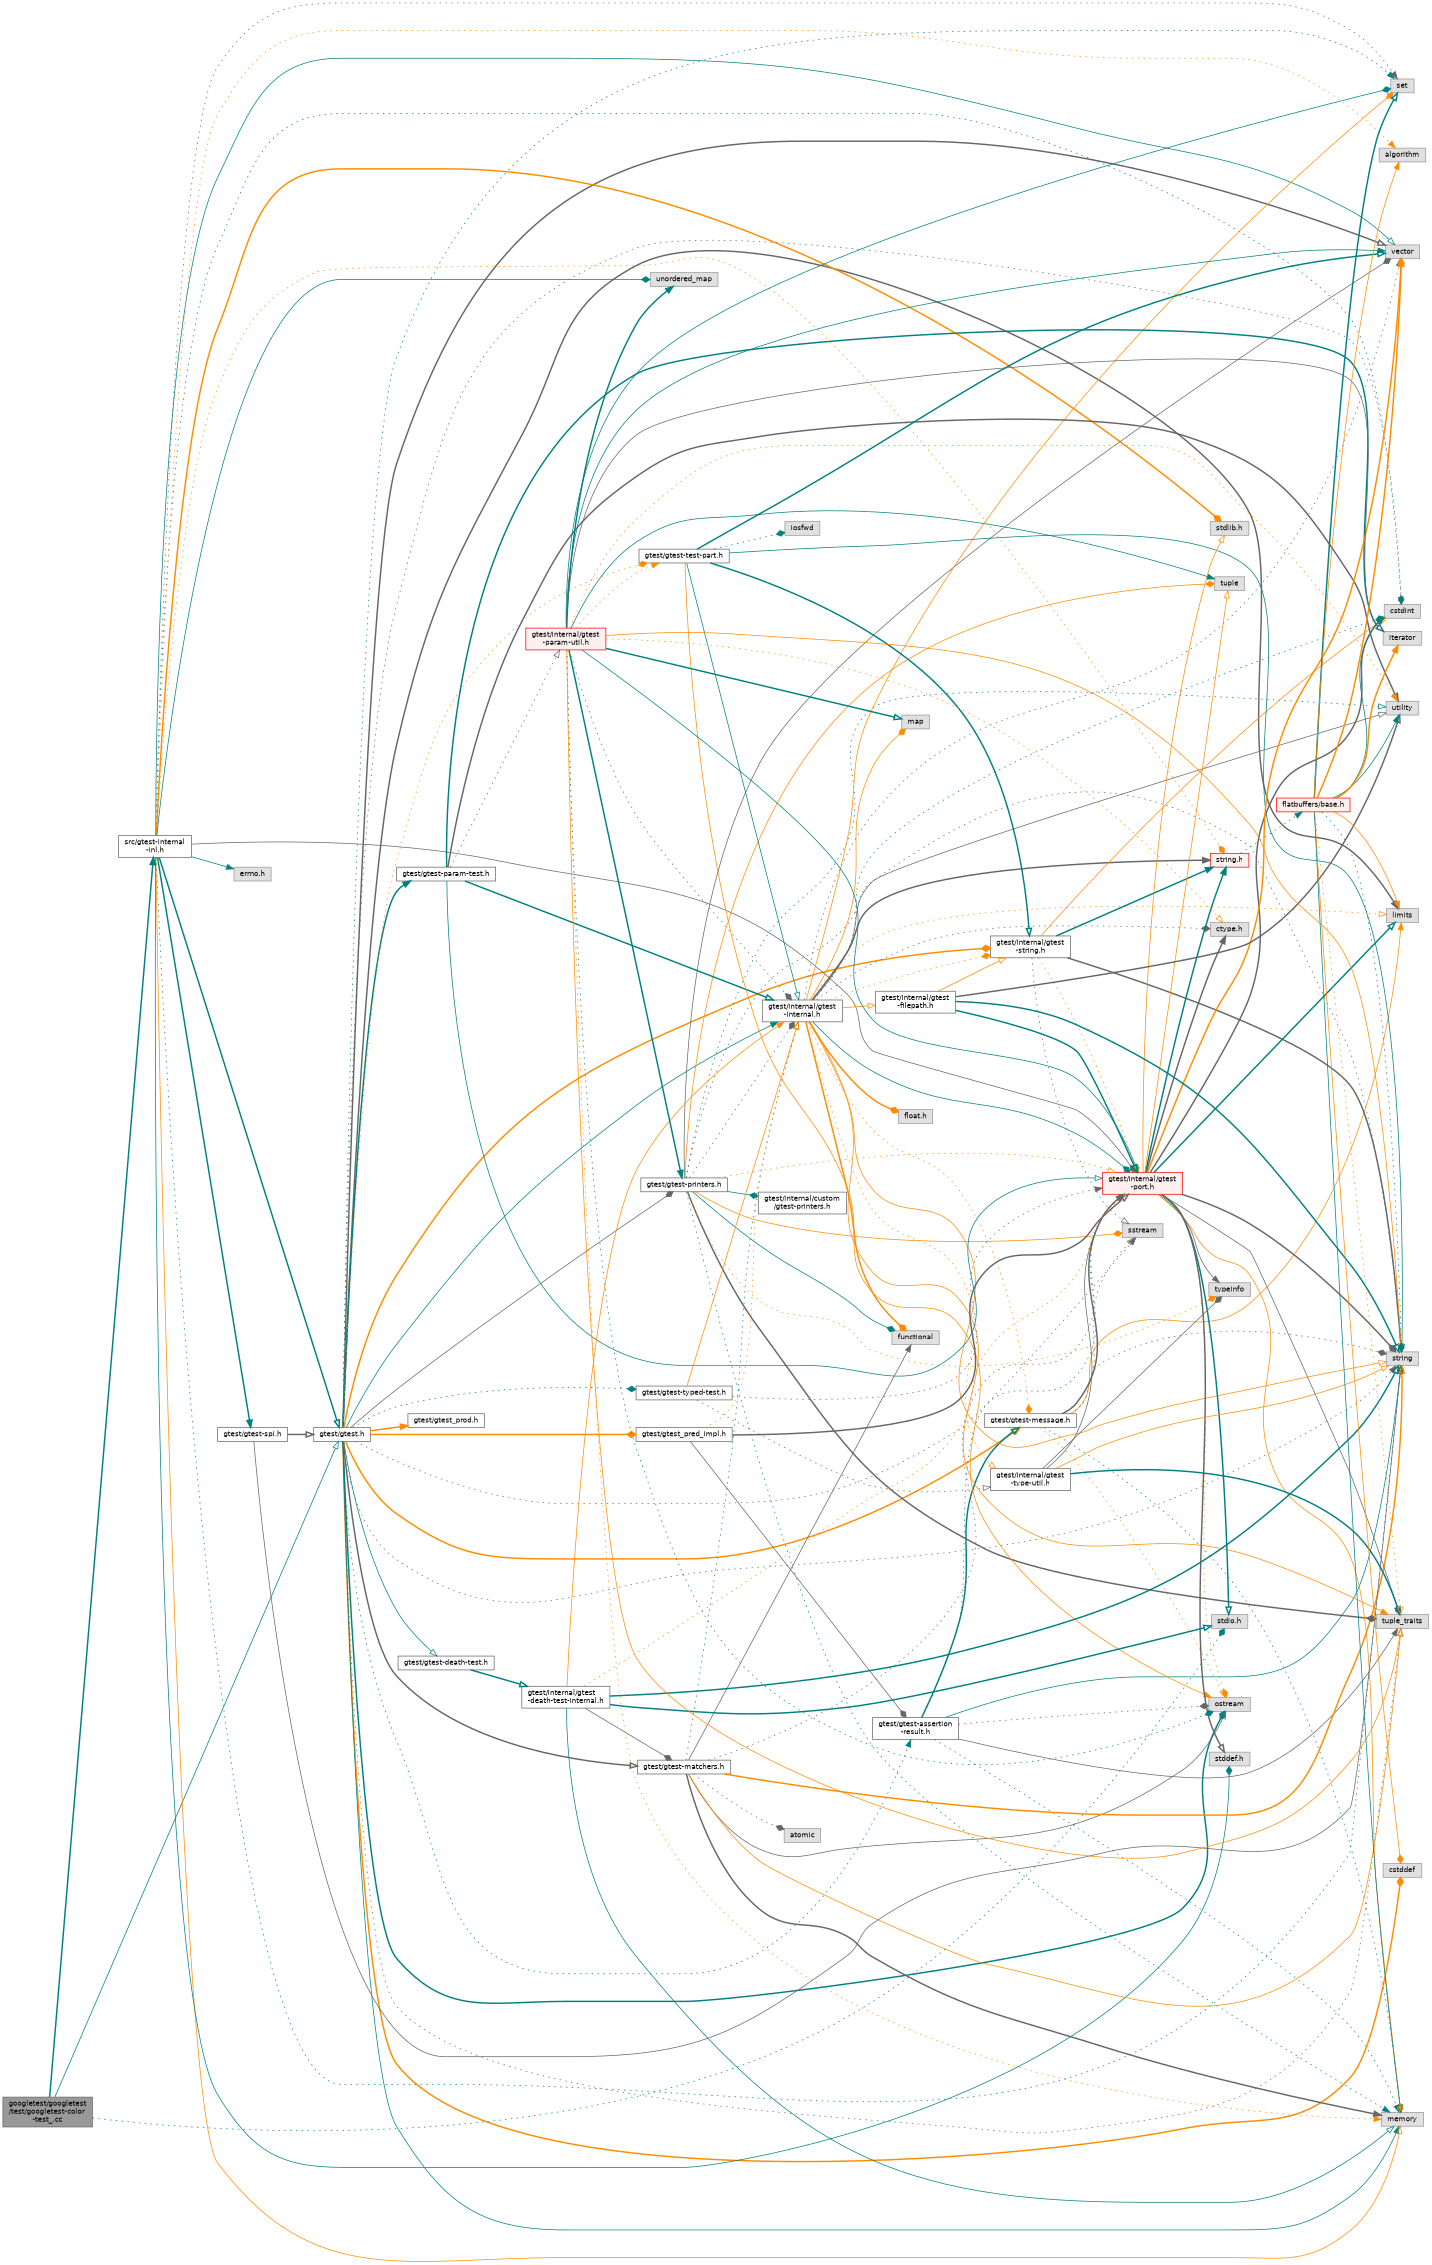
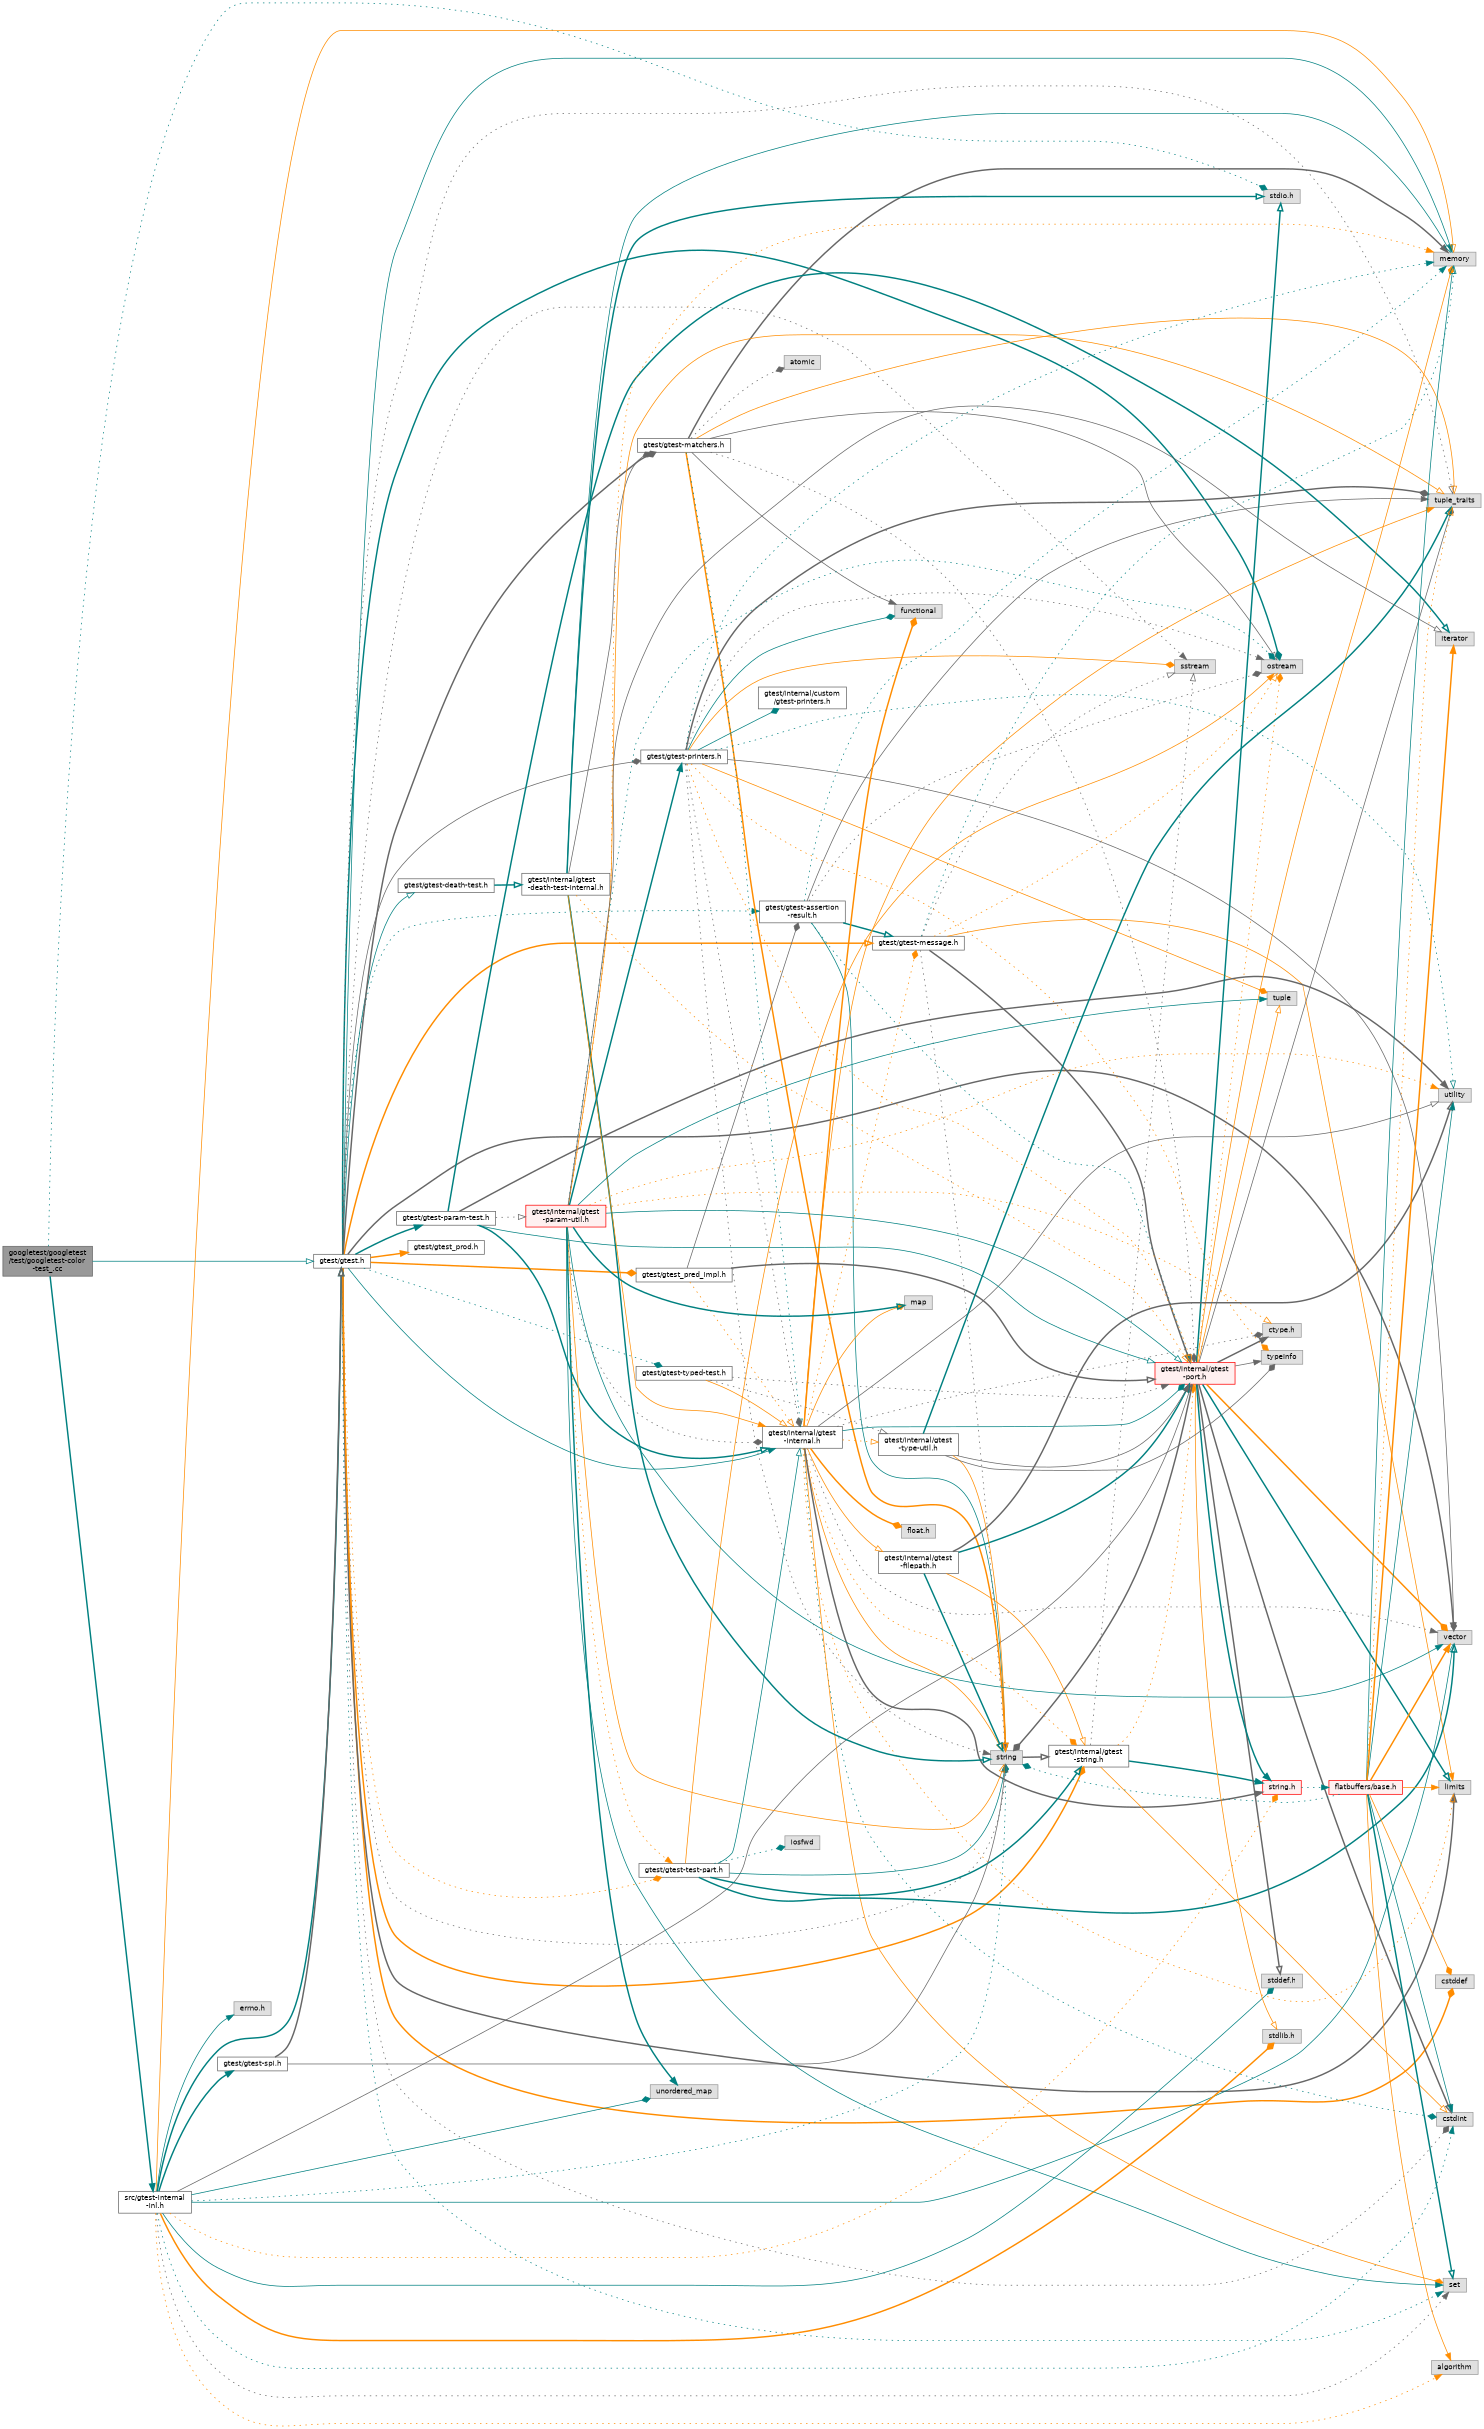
  digraph {
    rankdir=LR
    node [color=grey60 fillcolor="#E0E0E0" fontname=Helvetica fontsize=10 shape=box style=filled]
    edge [arrowhead=onormal color=teal fontname=Helvetica fontsize=10 labelfontname=Helvetica labelfontsize=10 style=solid]
    n1 [color=gray40 fillcolor=grey60 fontcolor=black height=0.2 label="googletest/googletest\l/test/googletest-color\l-test_.cc" width=0.4]
    n2 [height=0.2 label="stdio.h" width=0.4]
    n3 [color=grey40 fillcolor=white height=0.2 label="gtest/gtest.h" width=0.4]
    n4 [color=grey40 fillcolor=white height=0.2 label="src/gtest-internal\l-inl.h" width=0.4]
    n5 [height=0.2 label=cstddef width=0.4]
    n6 [height=0.2 label=cstdint width=0.4]
    n7 [height=0.2 label=limits width=0.4]
    n8 [height=0.2 label=memory width=0.4]
    n9 [height=0.2 label=ostream width=0.4]
    n10 [height=0.2 label=set width=0.4]
    n11 [height=0.2 label=sstream width=0.4]
    n12 [height=0.2 label=string width=0.4]
    n13 [height=0.2 label=tuple_traits width=0.4]
    n14 [height=0.2 label=vector width=0.4]
    n15 [color=grey40 fillcolor=white height=0.2 label="gtest/gtest-assertion\l-result.h" width=0.4]
    n16 [color=grey40 fillcolor=white height=0.2 label="gtest/gtest-message.h" width=0.4]
    n17 [color=grey40 fillcolor=white height=0.2 label="gtest/gtest-death-test.h" width=0.4]
    n18 [color=grey40 fillcolor=white height=0.2 label="gtest/gtest-matchers.h" width=0.4]
    n19 [color=grey40 fillcolor=white height=0.2 label="gtest/gtest-printers.h" width=0.4]
    n20 [color=grey40 fillcolor=white height=0.2 label="gtest/internal/gtest\l-internal.h" width=0.4]
    n21 [color=grey40 fillcolor=white height=0.2 label="gtest/internal/gtest\l-string.h" width=0.4]
    n22 [color=grey40 fillcolor=white height=0.2 label="gtest/gtest-param-test.h" width=0.4]
    n23 [color=grey40 fillcolor=white height=0.2 label="gtest/gtest-test-part.h" width=0.4]
    n24 [color=grey40 fillcolor=white height=0.2 label="gtest/gtest-typed-test.h" width=0.4]
    n25 [color=grey40 fillcolor=white height=0.2 label="gtest/gtest_pred_impl.h" width=0.4]
    n26 [color=grey40 fillcolor=white height=0.2 label="gtest/gtest_prod.h" width=0.4]
    n27 [color=red fillcolor="#FFF0F0" height=0.2 label="gtest/internal/gtest\l-port.h" width=0.4]
    n28 [height=0.2 label="stddef.h" width=0.4]
    n29 [height=0.2 label="stdlib.h" width=0.4]
    n30 [color=red fillcolor="#FFF0F0" height=0.2 label="string.h" width=0.4]
    n31 [height=0.2 label=algorithm width=0.4]
    n32 [height=0.2 label=unordered_map width=0.4]
    n33 [height=0.2 label="errno.h" width=0.4]
    n34 [color=grey40 fillcolor=white height=0.2 label="gtest/gtest-spi.h" width=0.4]
    n35 [color=grey40 fillcolor=white height=0.2 label="gtest/internal/gtest\l-death-test-internal.h" width=0.4]
    n36 [height=0.2 label=atomic width=0.4]
    n37 [height=0.2 label=functional width=0.4]
    n38 [height=0.2 label=tuple width=0.4]
    n39 [height=0.2 label=typeinfo width=0.4]
    n40 [height=0.2 label=utility width=0.4]
    n41 [color=grey40 fillcolor=white height=0.2 label="gtest/internal/custom\l/gtest-printers.h" width=0.4]
    n42 [height=0.2 label="ctype.h" width=0.4]
    n43 [height=0.2 label="float.h" width=0.4]
    n44 [height=0.2 label=map width=0.4]
    n45 [color=grey40 fillcolor=white height=0.2 label="gtest/internal/gtest\l-filepath.h" width=0.4]
    n46 [color=grey40 fillcolor=white height=0.2 label="gtest/internal/gtest\l-type-util.h" width=0.4]
    n47 [height=0.2 label=iterator width=0.4]
    n48 [color=red fillcolor="#FFF0F0" height=0.2 label="gtest/internal/gtest\l-param-util.h" width=0.4]
    n49 [height=0.2 label=iosfwd width=0.4]
    n50 [color=red fillcolor="#FFF0F0" height=0.2 label="flatbuffers/base.h" width=0.4]
    n1 -> n2 [arrowhead=diamond style=dotted]
    n1 -> n3
    n1 -> n4 [arrowhead=normal style=bold]
    n3 -> n5 [arrowhead=diamond color=darkorange style=bold]
    n3 -> n6 [arrowhead=diamond color=gray40 style=dotted]
    n3 -> n7 [arrowhead=normal color=gray40 style=bold]
    n3 -> n8 [arrowhead=normal]
    n3 -> n9 [arrowhead=diamond style=bold]
    n3 -> n10 [arrowhead=normal style=dotted]
    n3 -> n11 [arrowhead=normal color=gray40 style=dotted]
    n3 -> n12 [arrowhead=normal color=gray40 style=dotted]
    n3 -> n13 [color=gray40 style=dotted]
    n3 -> n14 [color=gray40 style=bold]
    n3 -> n15 [arrowhead=normal style=dotted]
    n3 -> n16 [color=darkorange style=bold]
    n3 -> n17
-   n3 -> n18 [color=gray40 style=bold]
+   n3 -> n18 [arrowhead=diamond color=gray40 style=bold]
    n3 -> n19 [arrowhead=diamond color=gray40]
    n3 -> n20 [arrowhead=normal]
    n3 -> n21 [arrowhead=diamond color=darkorange style=bold]
    n3 -> n22 [arrowhead=normal style=bold]
    n3 -> n23 [arrowhead=diamond color=darkorange style=dotted]
    n3 -> n24 [arrowhead=diamond style=dotted]
    n3 -> n25 [arrowhead=diamond color=darkorange style=bold]
    n3 -> n26 [arrowhead=normal color=darkorange style=bold]
    n4 -> n3 [style=bold]
    n4 -> n6 [arrowhead=normal style=dotted]
    n4 -> n8 [color=darkorange]
    n4 -> n10 [arrowhead=normal color=gray40 style=dotted]
    n4 -> n12 [arrowhead=diamond style=dotted]
    n4 -> n14
    n4 -> n27 [arrowhead=diamond color=gray40]
    n4 -> n28 [arrowhead=diamond]
    n4 -> n29 [arrowhead=diamond color=darkorange style=bold]
    n4 -> n30 [arrowhead=diamond color=darkorange style=dotted]
    n4 -> n31 [arrowhead=normal color=darkorange style=dotted]
    n4 -> n32 [arrowhead=diamond]
    n4 -> n33 [arrowhead=normal]
    n4 -> n34 [arrowhead=normal style=bold]
    n15 -> n8 [arrowhead=normal style=dotted]
    n15 -> n9 [arrowhead=diamond color=gray40 style=dotted]
    n15 -> n12
    n15 -> n13 [arrowhead=normal color=gray40]
    n15 -> n16 [style=bold]
    n15 -> n27 [arrowhead=normal style=dotted]
    n16 -> n7 [arrowhead=normal color=darkorange]
    n16 -> n8 [style=dotted]
    n16 -> n9 [color=darkorange style=dotted]
    n16 -> n11 [color=gray40 style=dotted]
    n16 -> n12 [arrowhead=diamond color=gray40 style=dotted]
    n16 -> n27 [color=gray40 style=bold]
    n17 -> n35 [style=bold]
    n18 -> n8 [arrowhead=normal color=gray40 style=bold]
    n18 -> n9 [color=gray40]
    n18 -> n12 [color=darkorange style=bold]
    n18 -> n13 [color=darkorange]
    n18 -> n20 [style=dotted]
    n18 -> n27 [arrowhead=diamond color=gray40 style=dotted]
    n18 -> n36 [arrowhead=diamond color=gray40 style=dotted]
    n18 -> n37 [arrowhead=normal color=gray40]
    n19 -> n8 [arrowhead=normal style=dotted]
+   n19 -> n9 [arrowhead=normal color=gray40 style=dotted]
    n19 -> n11 [arrowhead=diamond color=darkorange]
    n19 -> n12 [arrowhead=normal color=gray40 style=dotted]
    n19 -> n13 [arrowhead=diamond color=gray40 style=bold]
    n19 -> n14 [arrowhead=diamond color=gray40]
    n19 -> n20 [arrowhead=diamond color=gray40 style=dotted]
    n19 -> n27 [color=darkorange style=dotted]
    n19 -> n37 [arrowhead=diamond]
    n19 -> n38 [arrowhead=diamond color=darkorange]
    n19 -> n39 [arrowhead=diamond color=darkorange style=dotted]
    n19 -> n40 [style=dotted]
    n19 -> n41 [arrowhead=diamond]
    n20 -> n6 [arrowhead=diamond style=dotted]
    n20 -> n7 [color=darkorange style=dotted]
    n20 -> n10 [arrowhead=diamond color=darkorange]
    n20 -> n12 [color=darkorange]
    n20 -> n13 [arrowhead=normal color=darkorange]
    n20 -> n14 [arrowhead=normal color=gray40 style=dotted]
    n20 -> n16 [arrowhead=diamond color=darkorange style=dotted]
    n20 -> n21 [arrowhead=diamond color=darkorange style=dotted]
    n20 -> n27 [arrowhead=diamond]
    n20 -> n30 [arrowhead=normal color=gray40 style=bold]
    n20 -> n37 [arrowhead=diamond color=darkorange style=bold]
    n20 -> n40 [color=gray40]
    n20 -> n42 [arrowhead=diamond color=gray40 style=dotted]
    n20 -> n43 [arrowhead=diamond color=darkorange style=bold]
    n20 -> n44 [arrowhead=diamond color=darkorange]
    n20 -> n45 [color=darkorange]
    n20 -> n46 [color=darkorange style=dotted]
    n21 -> n6 [color=darkorange]
    n21 -> n11 [color=gray40 style=dotted]
-   n21 -> n12 [color=gray40 style=bold]
+   n12 -> n21 [color=gray40 style=bold]
    n21 -> n27 [arrowhead=diamond color=darkorange style=dotted]
    n21 -> n30 [arrowhead=normal style=bold]
    n22 -> n20 [style=bold]
    n22 -> n27
    n22 -> n40 [arrowhead=normal color=gray40 style=bold]
    n22 -> n47 [style=bold]
    n22 -> n48 [color=gray40 style=dotted]
    n23 -> n9 [arrowhead=normal color=darkorange]
    n23 -> n12 [arrowhead=normal]
    n23 -> n14 [style=bold]
    n23 -> n20
    n23 -> n21 [style=bold]
    n23 -> n49 [arrowhead=diamond style=dotted]
    n24 -> n20 [color=darkorange]
    n24 -> n27 [arrowhead=normal color=gray40 style=dotted]
    n24 -> n46 [color=gray40 style=dotted]
    n25 -> n15 [arrowhead=diamond color=gray40]
    n25 -> n20 [color=darkorange style=dotted]
    n25 -> n27 [color=gray40 style=bold]
    n27 -> n2 [style=bold]
    n27 -> n6 [color=gray40 style=bold]
    n27 -> n7 [style=bold]
    n27 -> n8 [arrowhead=diamond color=darkorange]
    n27 -> n9 [arrowhead=diamond color=darkorange style=dotted]
    n27 -> n12 [arrowhead=diamond color=gray40 style=bold]
    n27 -> n13 [arrowhead=diamond color=gray40]
    n27 -> n14 [arrowhead=diamond color=darkorange style=bold]
    n27 -> n28 [color=gray40 style=bold]
    n27 -> n29 [color=darkorange]
    n27 -> n30 [arrowhead=normal style=bold]
    n27 -> n38 [color=darkorange]
    n27 -> n39 [arrowhead=normal color=gray40]
    n27 -> n42 [arrowhead=normal color=gray40 style=bold]
    n30 -> n50 [arrowhead=normal style=dotted]
    n34 -> n3 [color=gray40 style=bold]
    n34 -> n12 [color=gray40]
    n35 -> n2 [style=bold]
    n35 -> n8
    n35 -> n12 [style=bold]
    n35 -> n18 [arrowhead=diamond color=gray40]
    n35 -> n20 [arrowhead=normal color=darkorange]
    n35 -> n27 [color=darkorange style=dotted]
    n45 -> n12 [style=bold]
    n45 -> n21 [color=darkorange]
    n45 -> n27 [style=bold]
    n45 -> n40 [color=gray40 style=bold]
    n46 -> n12 [color=darkorange]
    n46 -> n13 [style=bold]
    n46 -> n27 [arrowhead=normal color=gray40]
    n46 -> n39 [arrowhead=diamond color=gray40]
    n48 -> n8 [arrowhead=normal color=darkorange style=dotted]
    n48 -> n9 [arrowhead=diamond style=dotted]
-   n48 -> n10 [arrowhead=diamond]
+   n48 -> n10 [arrowhead=normal]
    n48 -> n12 [color=darkorange]
    n48 -> n13 [color=darkorange]
    n48 -> n14 [arrowhead=normal]
    n48 -> n19 [arrowhead=normal style=bold]
    n48 -> n20 [arrowhead=diamond color=gray40 style=dotted]
    n48 -> n23 [arrowhead=normal color=darkorange style=dotted]
    n48 -> n27
    n48 -> n32 [arrowhead=normal style=bold]
    n48 -> n38 [arrowhead=normal]
    n48 -> n40 [arrowhead=normal color=darkorange style=dotted]
    n48 -> n42 [color=darkorange style=dotted]
    n48 -> n44 [style=bold]
    n48 -> n47 [color=gray40]
    n50 -> n5 [arrowhead=diamond color=darkorange]
    n50 -> n6 [arrowhead=normal]
    n50 -> n7 [arrowhead=normal color=darkorange]
    n50 -> n8
    n50 -> n10 [style=bold]
    n50 -> n12 [arrowhead=diamond style=dotted]
    n50 -> n13 [color=darkorange style=dotted]
    n50 -> n14 [arrowhead=normal color=darkorange style=bold]
    n50 -> n31 [arrowhead=normal color=darkorange]
    n50 -> n40 [arrowhead=normal]
    n50 -> n47 [arrowhead=normal color=darkorange style=bold]
  }
